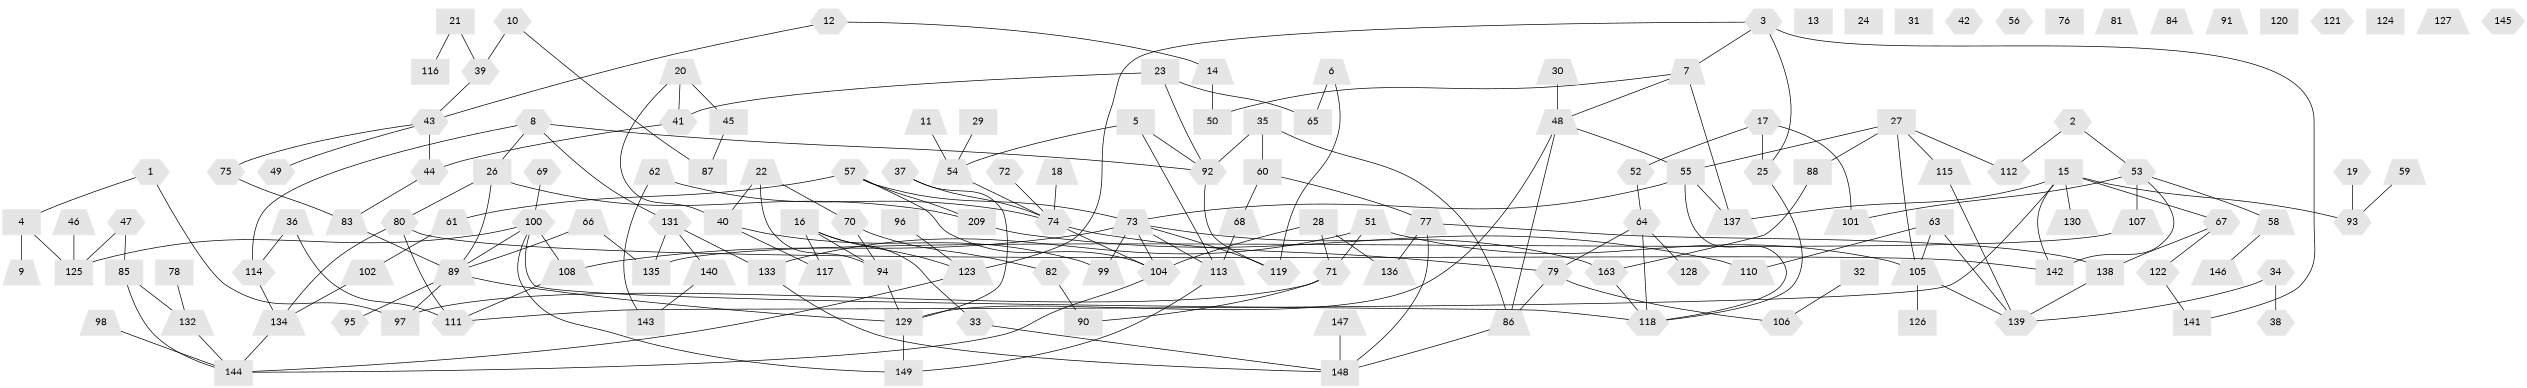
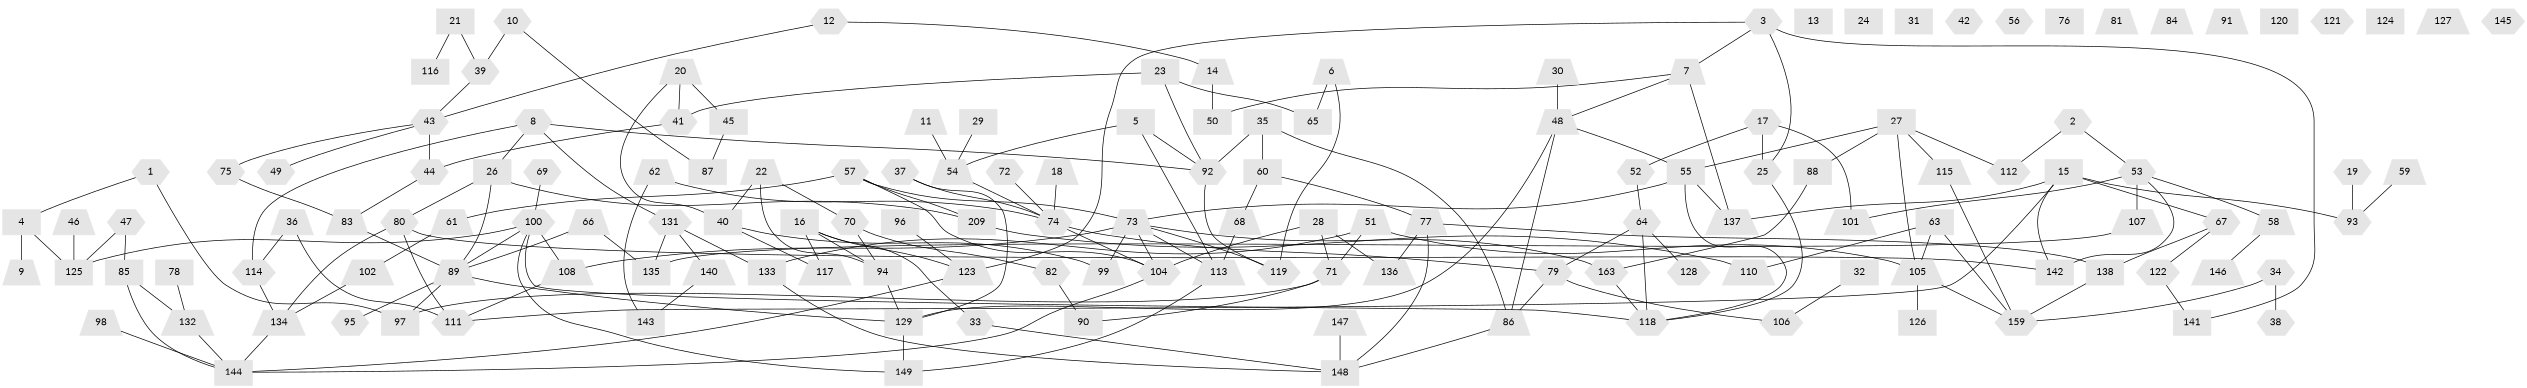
  graph {
    fontname=Lato
    node [color=gray90 fontname=Lato shape=hexagon style=filled]
    edge [fontname=Lato]
    4 [shape=box]
    1
    97 [shape=box]
    9 [shape=trapezium]
    125 [shape=box]
    2
    53
    112
    142 [shape=box]
    101 [shape=trapezium]
    58 [shape=trapezium]
    107 [shape=trapezium]
    7 [shape=trapezium]
    3
    123 [shape=trapezium]
    141 [shape=box]
    25
    48 [shape=trapezium]
    50 [shape=box]
    137 [shape=trapezium]
    71
    90 [shape=box]
    144 [shape=box]
    5 [shape=box]
    54 [shape=trapezium]
    92
    113 [shape=trapezium]
    74
    119
    149 [shape=box]
    6 [shape=trapezium]
    65 [shape=box]
    55 [shape=box]
    86 [shape=trapezium]
    129 [shape=box]
    8
    26 [shape=box]
    114
    131
    80
    89 [shape=trapezium]
    n42 [label=209 shape=box]
    134 [shape=trapezium]
    133 [shape=box]
    135 [shape=box]
    140 [shape=trapezium]
    10
    39
    87 [shape=box]
    43
    11 [shape=trapezium]
    14 [shape=trapezium]
    12
    44
    49
    75
    13 [shape=box]
    15 [shape=box]
    67
    93
    111
-   130 [shape=trapezium]
    122
    138 [shape=box]
    16 [shape=box]
    33
    94 [shape=box]
    117 [shape=trapezium]
    148 [shape=box]
    17
    52
    118
    64
    18 [shape=trapezium]
    104
    79
    19
    20 [shape=trapezium]
    40 [shape=box]
    41
    45 [shape=box]
    99 [shape=trapezium]
    21 [shape=box]
    116 [shape=box]
    22 [shape=trapezium]
    70
    82
    23 [shape=box]
    24 [shape=box]
    95
    110 [shape=trapezium]
    27 [shape=box]
    88 [shape=box]
    105 [shape=trapezium]
    115 [shape=trapezium]
    73 [shape=trapezium]
    n97 [label=163]
-   139
+   139 [label=159]
    126 [shape=box]
    28 [shape=box]
    136 [shape=trapezium]
    29 [shape=box]
    30 [shape=trapezium]
    31 [shape=box]
    32 [shape=box]
    106
    34
    38
    35 [shape=box]
    60 [shape=box]
    68 [shape=trapezium]
    77 [shape=trapezium]
    36 [shape=trapezium]
    37
    83 [shape=trapezium]
    42
    46 [shape=trapezium]
    47
    85 [shape=box]
    132 [shape=trapezium]
    51 [shape=trapezium]
    128
    146 [shape=trapezium]
    108 [shape=trapezium]
    56
    57
    61 [shape=trapezium]
    102 [shape=trapezium]
    59 [shape=trapezium]
    62 [shape=trapezium]
    143 [shape=box]
    63 [shape=box]
    66 [shape=trapezium]
    69
    100
    72
    76 [shape=box]
    78 [shape=box]
    81 [shape=trapezium]
    84 [shape=trapezium]
    91 [shape=trapezium]
    96 [shape=box]
    98 [shape=trapezium]
    120 [shape=box]
    121
    124 [shape=box]
    127 [shape=trapezium]
    145
    147 [shape=trapezium]
    4 -- 9
    4 -- 125
    1 -- 4
    1 -- 97
    2 -- 53
    2 -- 112
    53 -- 142
    53 -- 101
    53 -- 58
    53 -- 107
    58 -- 146
    107 -- 135
    7 -- 48
    7 -- 50
    7 -- 137
    3 -- 7
    3 -- 123
    3 -- 141
    3 -- 25
    123 -- 144
    25 -- 118
    48 -- 55
    48 -- 86
    48 -- 129
    71 -- 97
    71 -- 90
    5 -- 54
    5 -- 92
    5 -- 113
    54 -- 74
    92 -- 119
    113 -- 149
    74 -- 104
    74 -- 79
    6 -- 119
    6 -- 65
    55 -- 137
    55 -- 118
    55 -- 73
    86 -- 148
    129 -- 149
    8 -- 92
    8 -- 26
    8 -- 114
    8 -- 131
    26 -- 80
    26 -- 89
    26 -- n42
    114 -- 134
    131 -- 133
    131 -- 135
    131 -- 140
    80 -- 142
    80 -- 134
    80 -- 111
    89 -- 97
    89 -- 129
    89 -- 95
    n42 -- 110
    134 -- 144
    133 -- 148
    140 -- 143
    10 -- 39
    10 -- 87
    39 -- 43
    43 -- 44
    43 -- 49
    43 -- 75
    11 -- 54
    14 -- 50
    12 -- 43
    12 -- 14
    44 -- 83
    75 -- 83
    15 -- 142
    15 -- 137
    15 -- 67
    15 -- 93
    15 -- 111
-   15 -- 130
    67 -- 122
    67 -- 138
    122 -- 141
    138 -- 139
    16 -- 123
    16 -- 33
    16 -- 94
    16 -- 117
    33 -- 148
    94 -- 129
    17 -- 101
    17 -- 25
    17 -- 52
    52 -- 64
    64 -- 118
    64 -- 79
    64 -- 128
    18 -- 74
    104 -- 144
    79 -- 86
    79 -- 106
    19 -- 93
    20 -- 40
    20 -- 41
    20 -- 45
    40 -- 117
    40 -- 99
    41 -- 44
    45 -- 87
    21 -- 39
    21 -- 116
    22 -- 94
    22 -- 40
    22 -- 70
    70 -- 94
    70 -- 82
    82 -- 90
    23 -- 92
    23 -- 65
    23 -- 41
    27 -- 112
    27 -- 55
    27 -- 88
    27 -- 105
    27 -- 115
    88 -- n97
    105 -- 139
    105 -- 126
    115 -- 139
    73 -- 113
    73 -- 119
    73 -- 104
    73 -- 99
    73 -- n97
    73 -- 108
    n97 -- 118
    28 -- 71
    28 -- 104
    28 -- 136
    29 -- 54
    30 -- 48
    32 -- 106
    34 -- 139
    34 -- 38
    35 -- 92
    35 -- 86
    35 -- 60
    60 -- 68
    60 -- 77
    68 -- 113
    77 -- 138
    77 -- 148
    77 -- 136
    36 -- 114
    36 -- 111
    37 -- 74
    37 -- 129
    83 -- 89
    46 -- 125
    47 -- 125
    47 -- 85
    85 -- 144
    85 -- 132
    132 -- 144
    51 -- 71
    51 -- 133
    51 -- 105
    108 -- 111
    57 -- n42
    57 -- 104
    57 -- 73
    57 -- 61
    61 -- 102
    102 -- 134
    59 -- 93
    62 -- 74
    62 -- 143
    63 -- 110
    63 -- 105
    63 -- 139
    66 -- 89
    66 -- 135
    69 -- 100
    100 -- 125
    100 -- 149
    100 -- 89
    100 -- 118
    100 -- 108
    72 -- 74
    78 -- 132
    96 -- 123
    98 -- 144
    147 -- 148
  }
